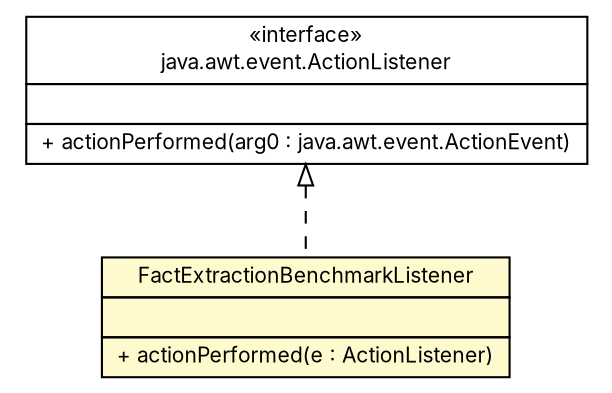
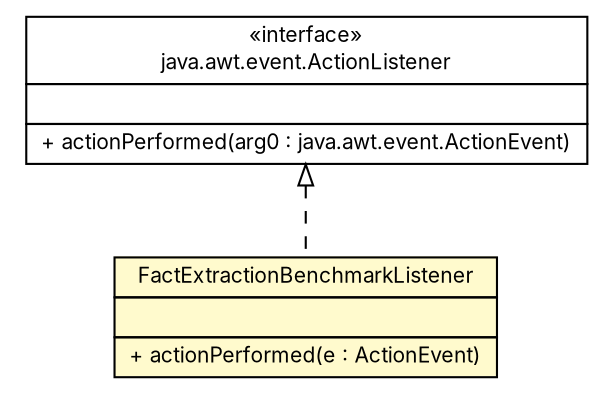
  digraph {
    nodesep=0.25
    ranksep=0.5
    fontname=Inter
    node [fontcolor=black fontname=Inter fontsize=10.0 shape=plaintext]
-   n1 [label=<<table title="tud.iir.gui.GUIManager.FactExtractionBenchmarkListener" border="0" cellborder="1" cellspacing="0" cellpadding="2" port="p" bgcolor="lemonChiffon" href="./GUIManager.FactExtractionBenchmarkListener.html"> 		<tr><td><table border="0" cellspacing="0" cellpadding="1"> <tr><td align="center" balign="center"> FactExtractionBenchmarkListener </td></tr> 		</table></td></tr> 		<tr><td><table border="0" cellspacing="0" cellpadding="1"> <tr><td align="left" balign="left">  </td></tr> 		</table></td></tr> 		<tr><td><table border="0" cellspacing="0" cellpadding="1"> <tr><td align="left" balign="left"> + actionPerformed(e : ActionListener) </td></tr> 		</table></td></tr> 		</table>>]
+   n1 [label=<<table title="tud.iir.gui.GUIManager.FactExtractionBenchmarkListener" border="0" cellborder="1" cellspacing="0" cellpadding="2" port="p" bgcolor="lemonChiffon" href="./GUIManager.FactExtractionBenchmarkListener.html"> 		<tr><td><table border="0" cellspacing="0" cellpadding="1"> <tr><td align="center" balign="center"> FactExtractionBenchmarkListener </td></tr> 		</table></td></tr> 		<tr><td><table border="0" cellspacing="0" cellpadding="1"> <tr><td align="left" balign="left">  </td></tr> 		</table></td></tr> 		<tr><td><table border="0" cellspacing="0" cellpadding="1"> <tr><td align="left" balign="left"> + actionPerformed(e : ActionEvent) </td></tr> 		</table></td></tr> 		</table>>]
    n2 [label=<<table title="java.awt.event.ActionListener" border="0" cellborder="1" cellspacing="0" cellpadding="2" port="p" href="http://java.sun.com/j2se/1.4.2/docs/api/java/awt/event/ActionListener.html"> 		<tr><td><table border="0" cellspacing="0" cellpadding="1"> <tr><td align="center" balign="center"> &#171;interface&#187; </td></tr> <tr><td align="center" balign="center"> java.awt.event.ActionListener </td></tr> 		</table></td></tr> 		<tr><td><table border="0" cellspacing="0" cellpadding="1"> <tr><td align="left" balign="left">  </td></tr> 		</table></td></tr> 		<tr><td><table border="0" cellspacing="0" cellpadding="1"> <tr><td align="left" balign="left"> + actionPerformed(arg0 : java.awt.event.ActionEvent) </td></tr> 		</table></td></tr> 		</table>>]
    n2 -> n1 [arrowtail=empty dir=back fontname=Inter fontsize=10 headport=p labelfontname=arial labelfontsize=10 style=dashed tailport=p]
  }
